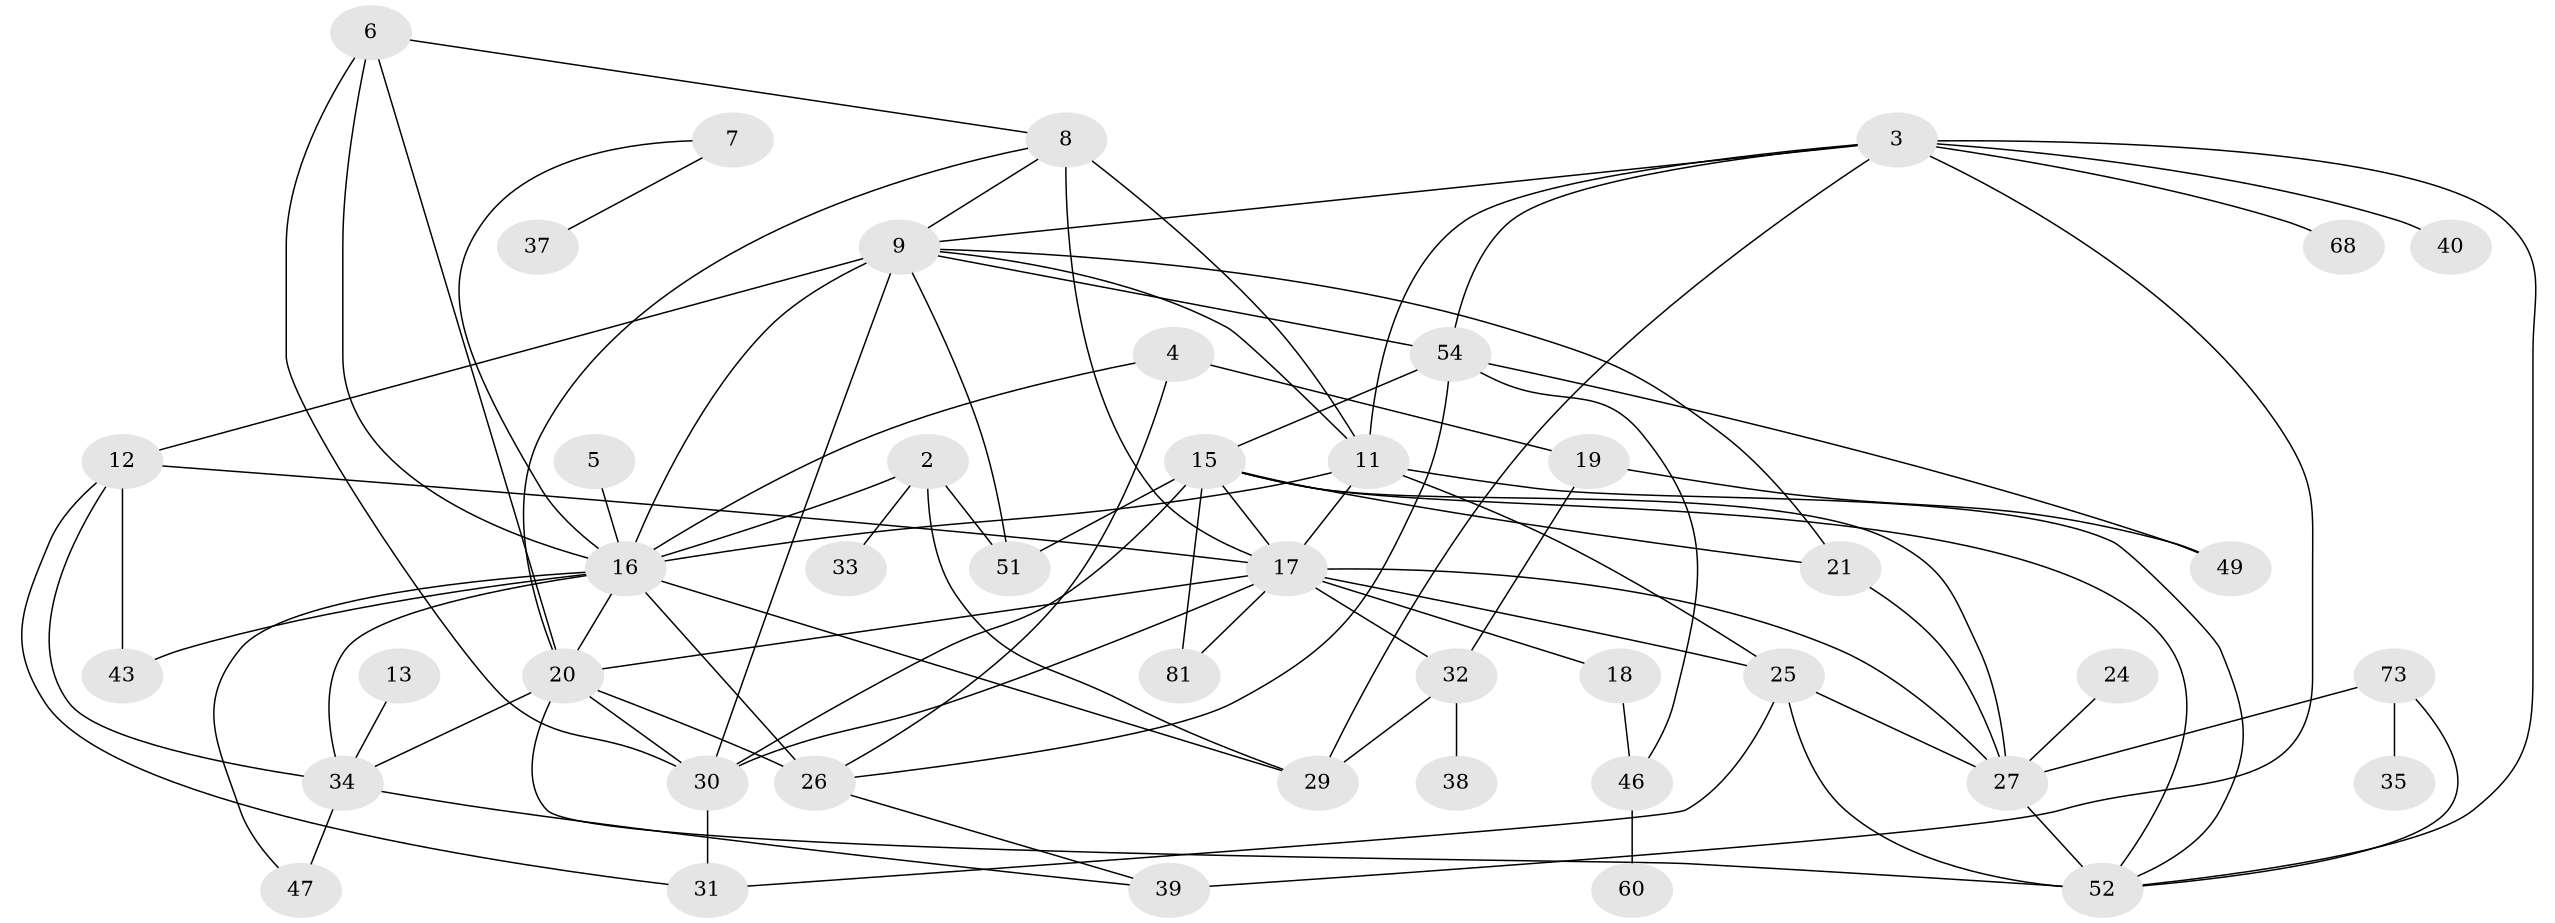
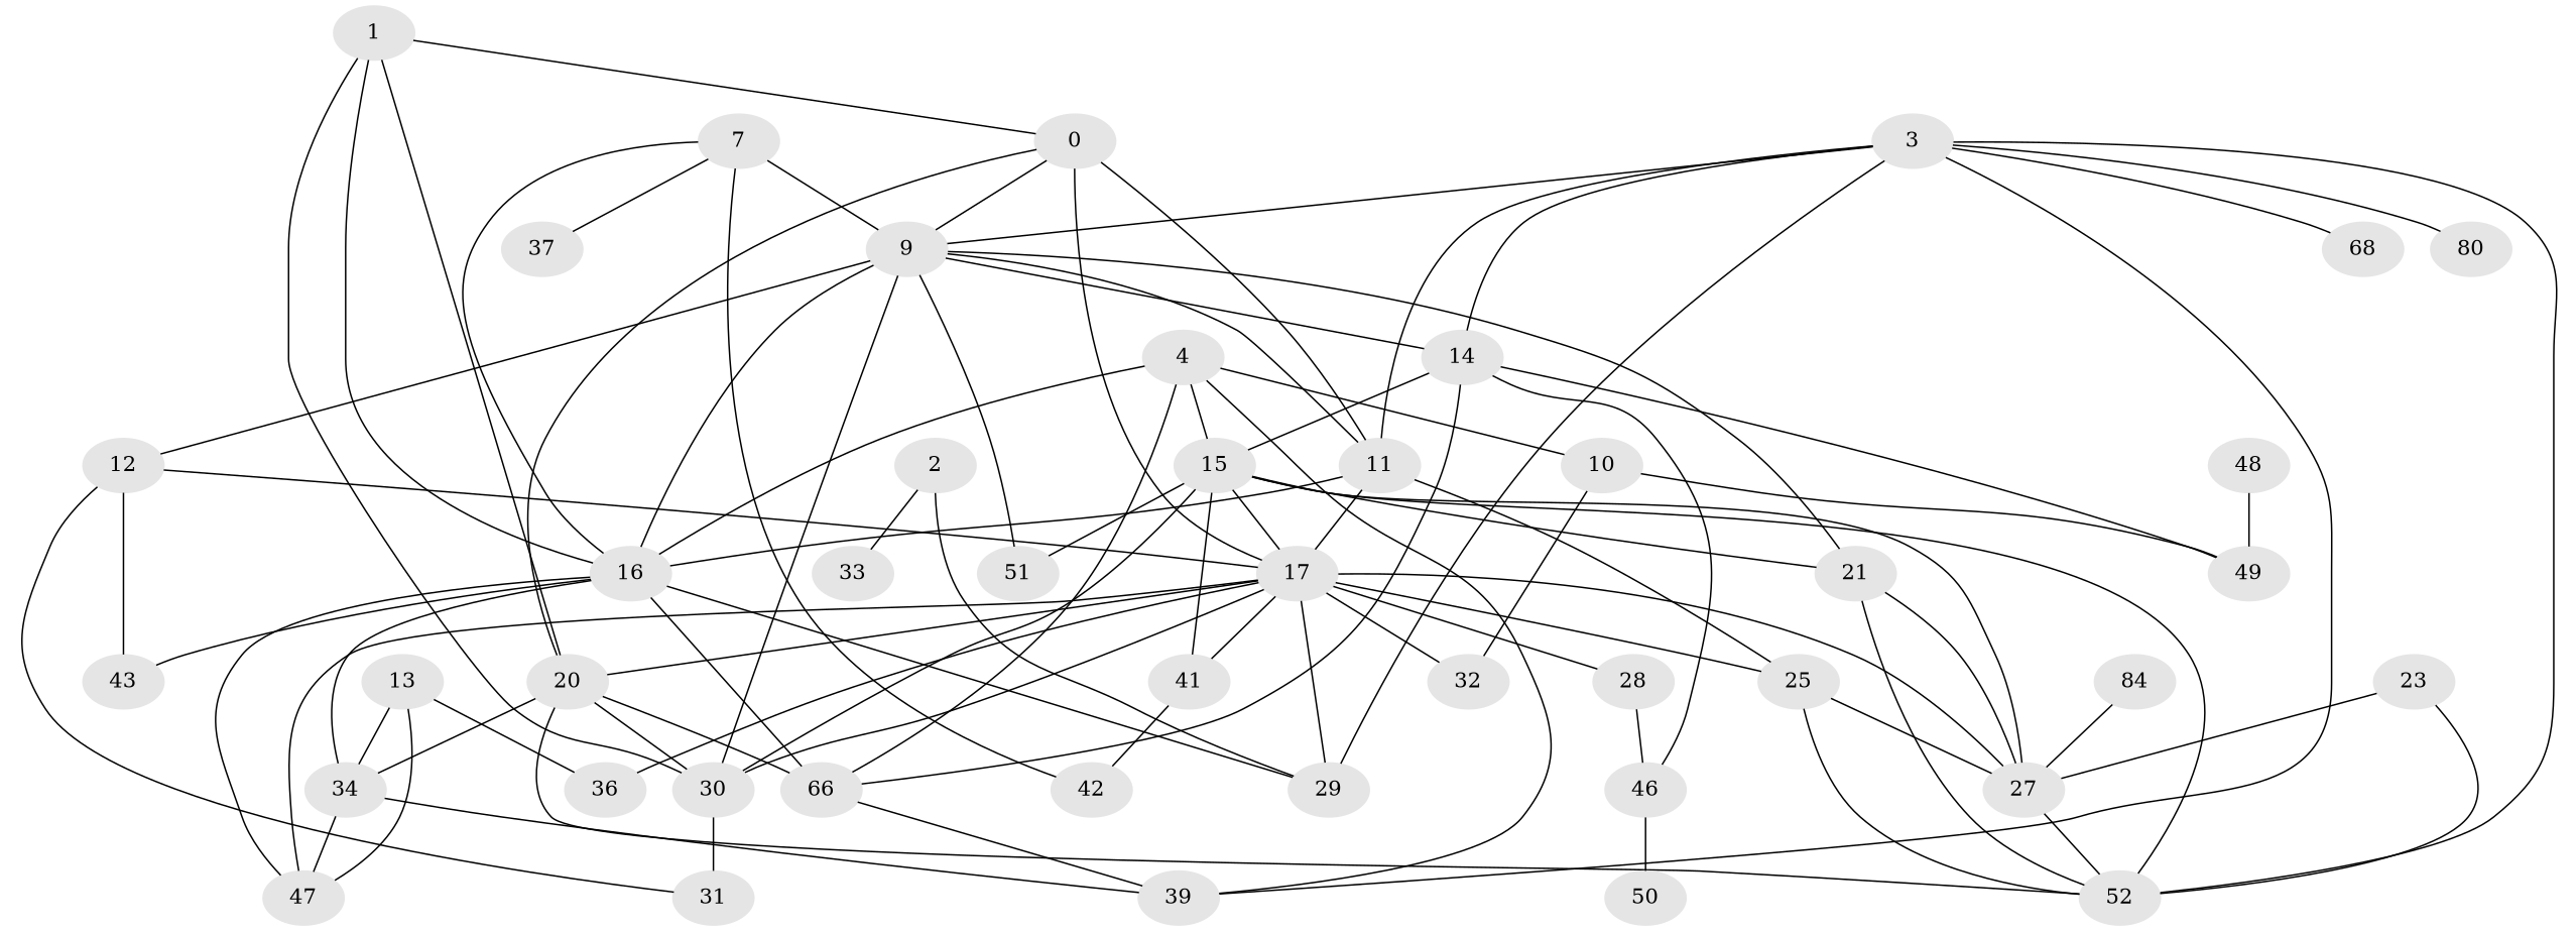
  graph {
    node [color=gray90 style=filled]
    edge [weight=1.0]
-   1 [label=6]
-   8
+   1
+   8 [label=0]
    16
    20
    30
    9
    11
    17
    29
-   26
+   26 [label=66]
    34
    43
    47
    52
    31
    2
    33
    51
    3
-   14 [label=54]
+   14
    n21 [label=68]
    39
-   40
+   40 [label=80]
    12
    21
    25
    15
    46
    49
    4
-   19
+   19 [label=10]
    27
-   41 [label=81]
+   41
    32
-   5
    7
    37
-   18
+   42
+   36
+   18 [label=28]
    13
-   50 [label=60]
-   38
-   23 [label=73]
-   35
-   24
+   50
+   23
+   24 [label=84]
+   48
    1 -- 8
    1 -- 16
    1 -- 20
    1 -- 30
    8 -- 20
    8 -- 9
    8 -- 11 [weight=3.0]
    8 -- 17 [weight=2.0]
-   16 -- 20
    16 -- 29
    16 -- 26 [weight=3.0]
    16 -- 34
    16 -- 43
    16 -- 47
    20 -- 30
    20 -- 26
    20 -- 34
    20 -- 52
    30 -- 31
    9 -- 16 [weight=2.0]
    9 -- 30
    9 -- 11
    9 -- 51
    9 -- 14
    9 -- 12
    9 -- 21
    11 -- 16
    11 -- 17 [weight=3.0]
-   11 -- 52
+   21 -- 52
    11 -- 25
    17 -- 20
    17 -- 30
-   32 -- 29
+   17 -- 29
+   17 -- 47
    17 -- 25
    17 -- 27
    17 -- 41
    17 -- 32
+   17 -- 36
    17 -- 18 [weight=2.0]
    26 -- 39
    34 -- 47
    34 -- 39
-   2 -- 16
    2 -- 29
    2 -- 33
-   2 -- 51
    3 -- 9
    3 -- 11
    3 -- 29
    3 -- 52
    3 -- 14
    3 -- n21
    3 -- 39
    3 -- 40
    14 -- 26
    14 -- 15
    14 -- 46
    14 -- 49
    12 -- 17
-   12 -- 34
    12 -- 43
    12 -- 31
    21 -- 27
    25 -- 52
-   25 -- 31
    25 -- 27 [weight=2.0]
    15 -- 30 [weight=2.0]
    15 -- 17
    15 -- 52
    15 -- 51
    15 -- 21 [weight=2.0]
    15 -- 27
    15 -- 41 [weight=2.0]
    46 -- 50
    4 -- 16
    4 -- 26
+   4 -- 39
+   4 -- 15 [weight=2.0]
    4 -- 19
    19 -- 49
    19 -- 32
    27 -- 52
-   32 -- 38
-   5 -- 16
+   41 -- 42
    7 -- 16
+   7 -- 9 [weight=2.0]
    7 -- 37
+   7 -- 42
    18 -- 46
    13 -- 34
+   13 -- 47
+   13 -- 36
    23 -- 52
    23 -- 27
-   23 -- 35
    24 -- 27
+   48 -- 49
  }
